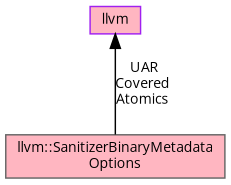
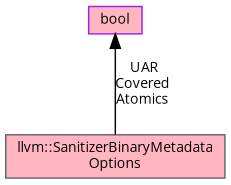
  digraph {
    fontname="Open Sans"
    node [fillcolor=lightpink fontname="Open Sans" fontsize=10 shape=record style=filled]
    n1 [color=gray40 fontcolor=black height=0.2 label="llvm::SanitizerBinaryMetadata\lOptions" width=0.4]
-   n2 [color=purple height=0.2 label=llvm width=0.4]
+   n2 [color=purple height=0.2 label=bool width=0.4]
    n2 -> n1 [color=black dir=back fontname="Open Sans" fontsize=10 label=" UAR\nCovered\nAtomics" labelfontname=Helvetica labelfontsize=10 style=solid]
  }
